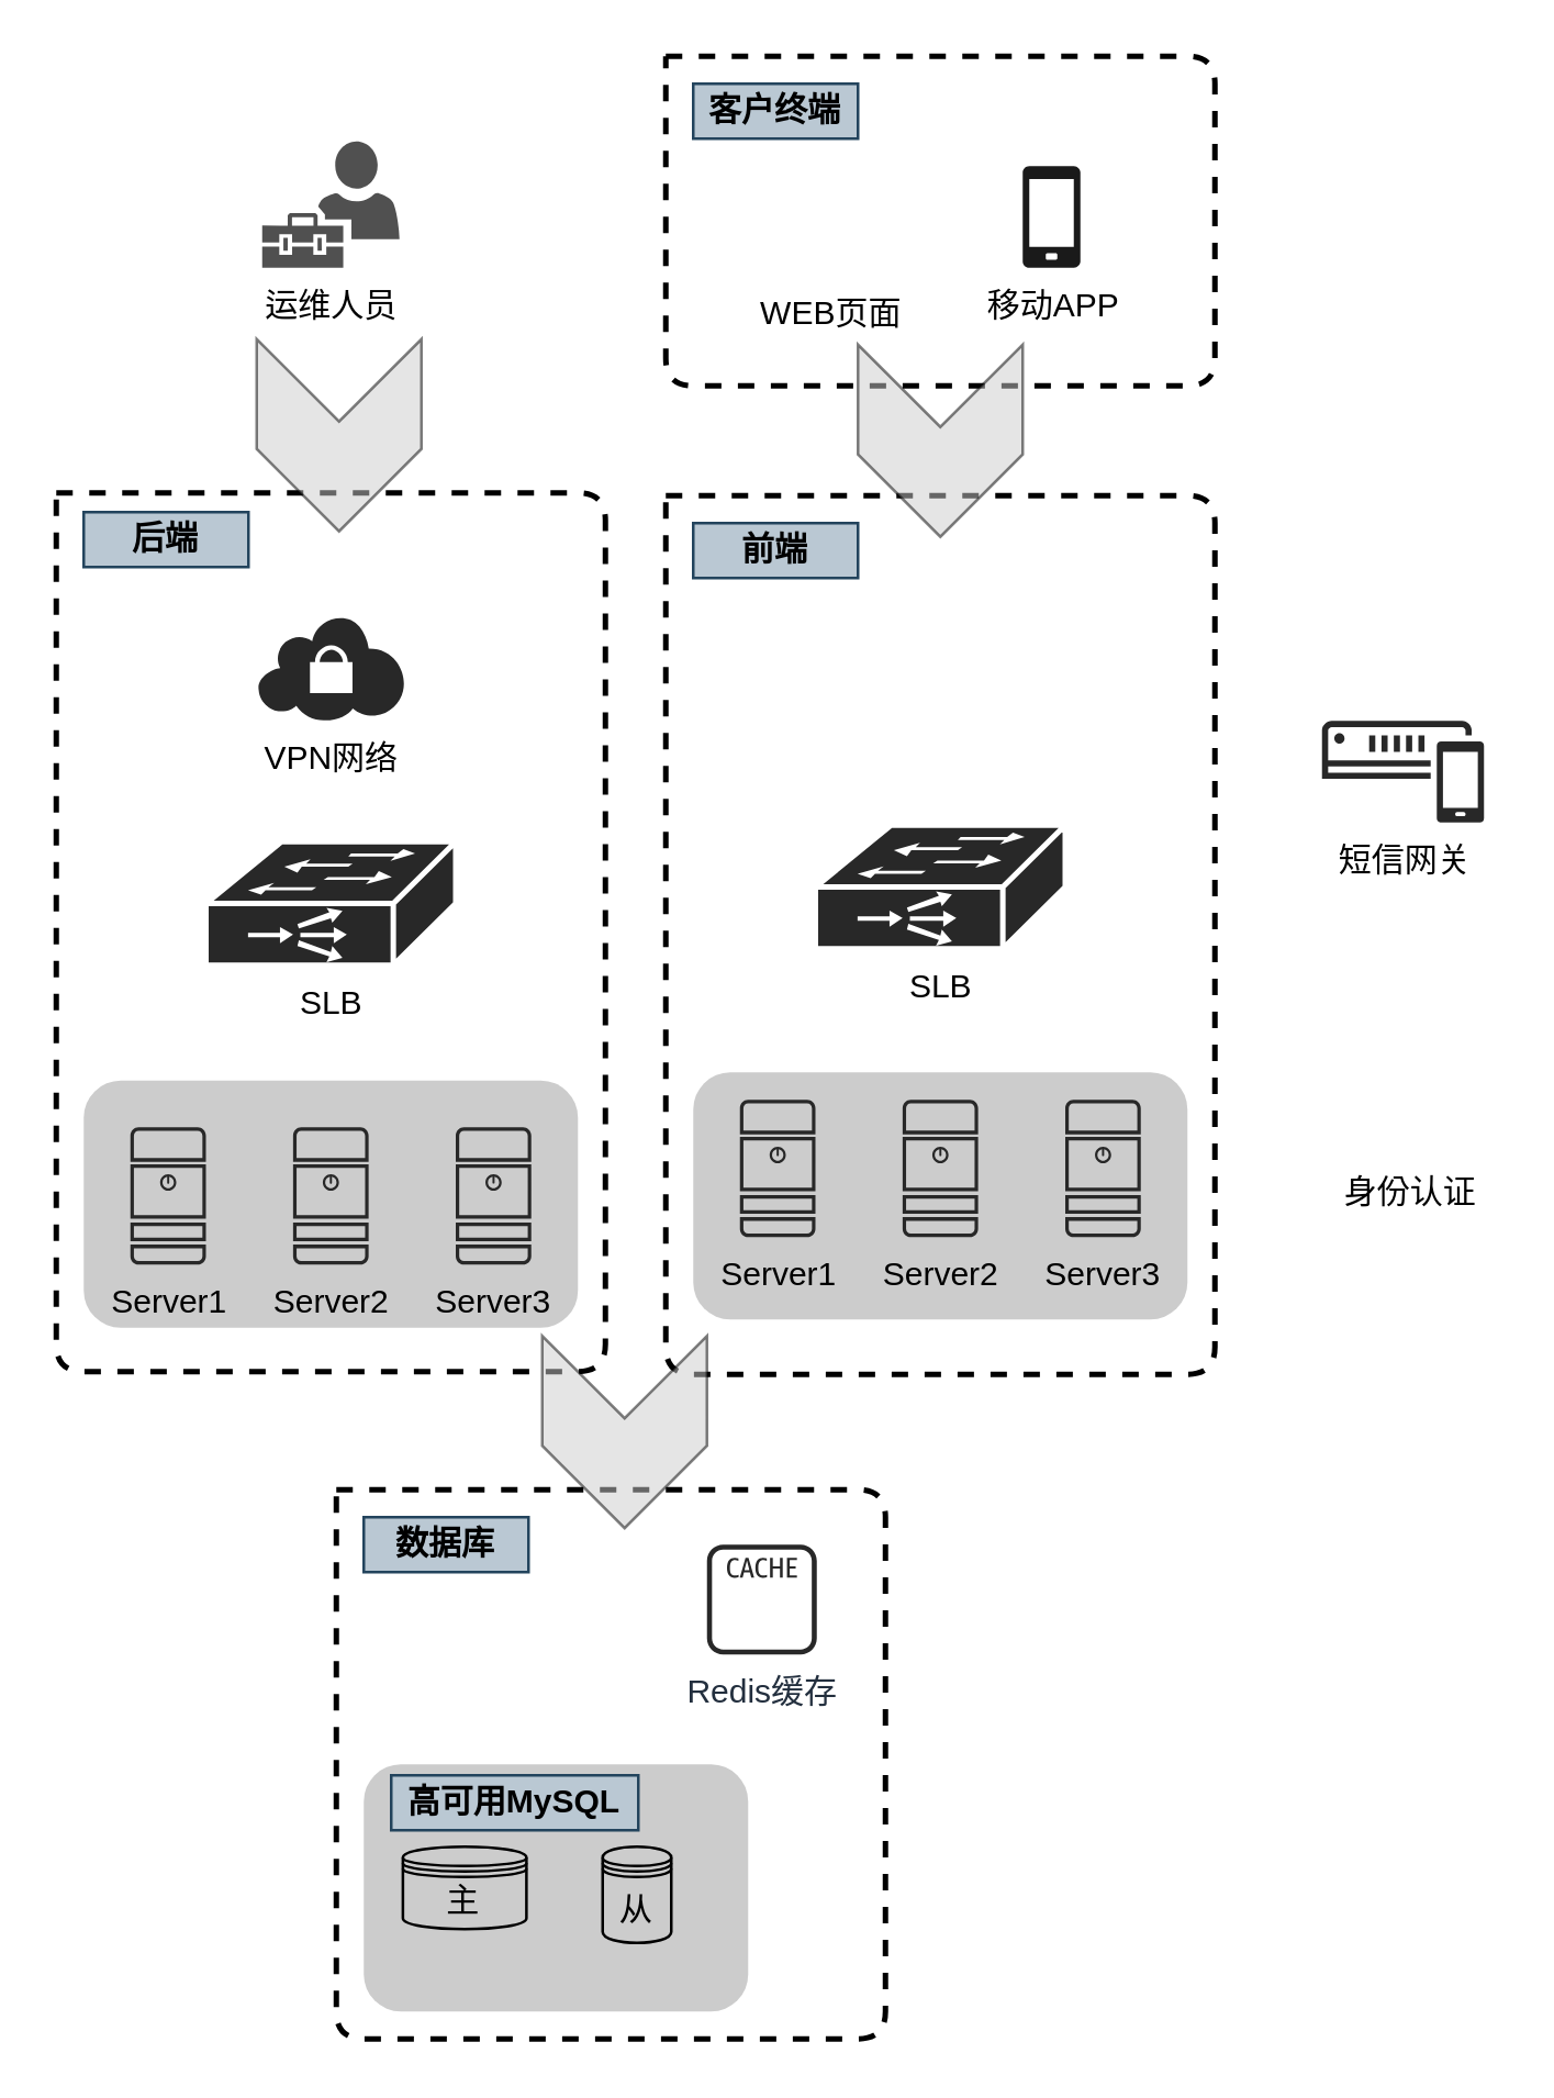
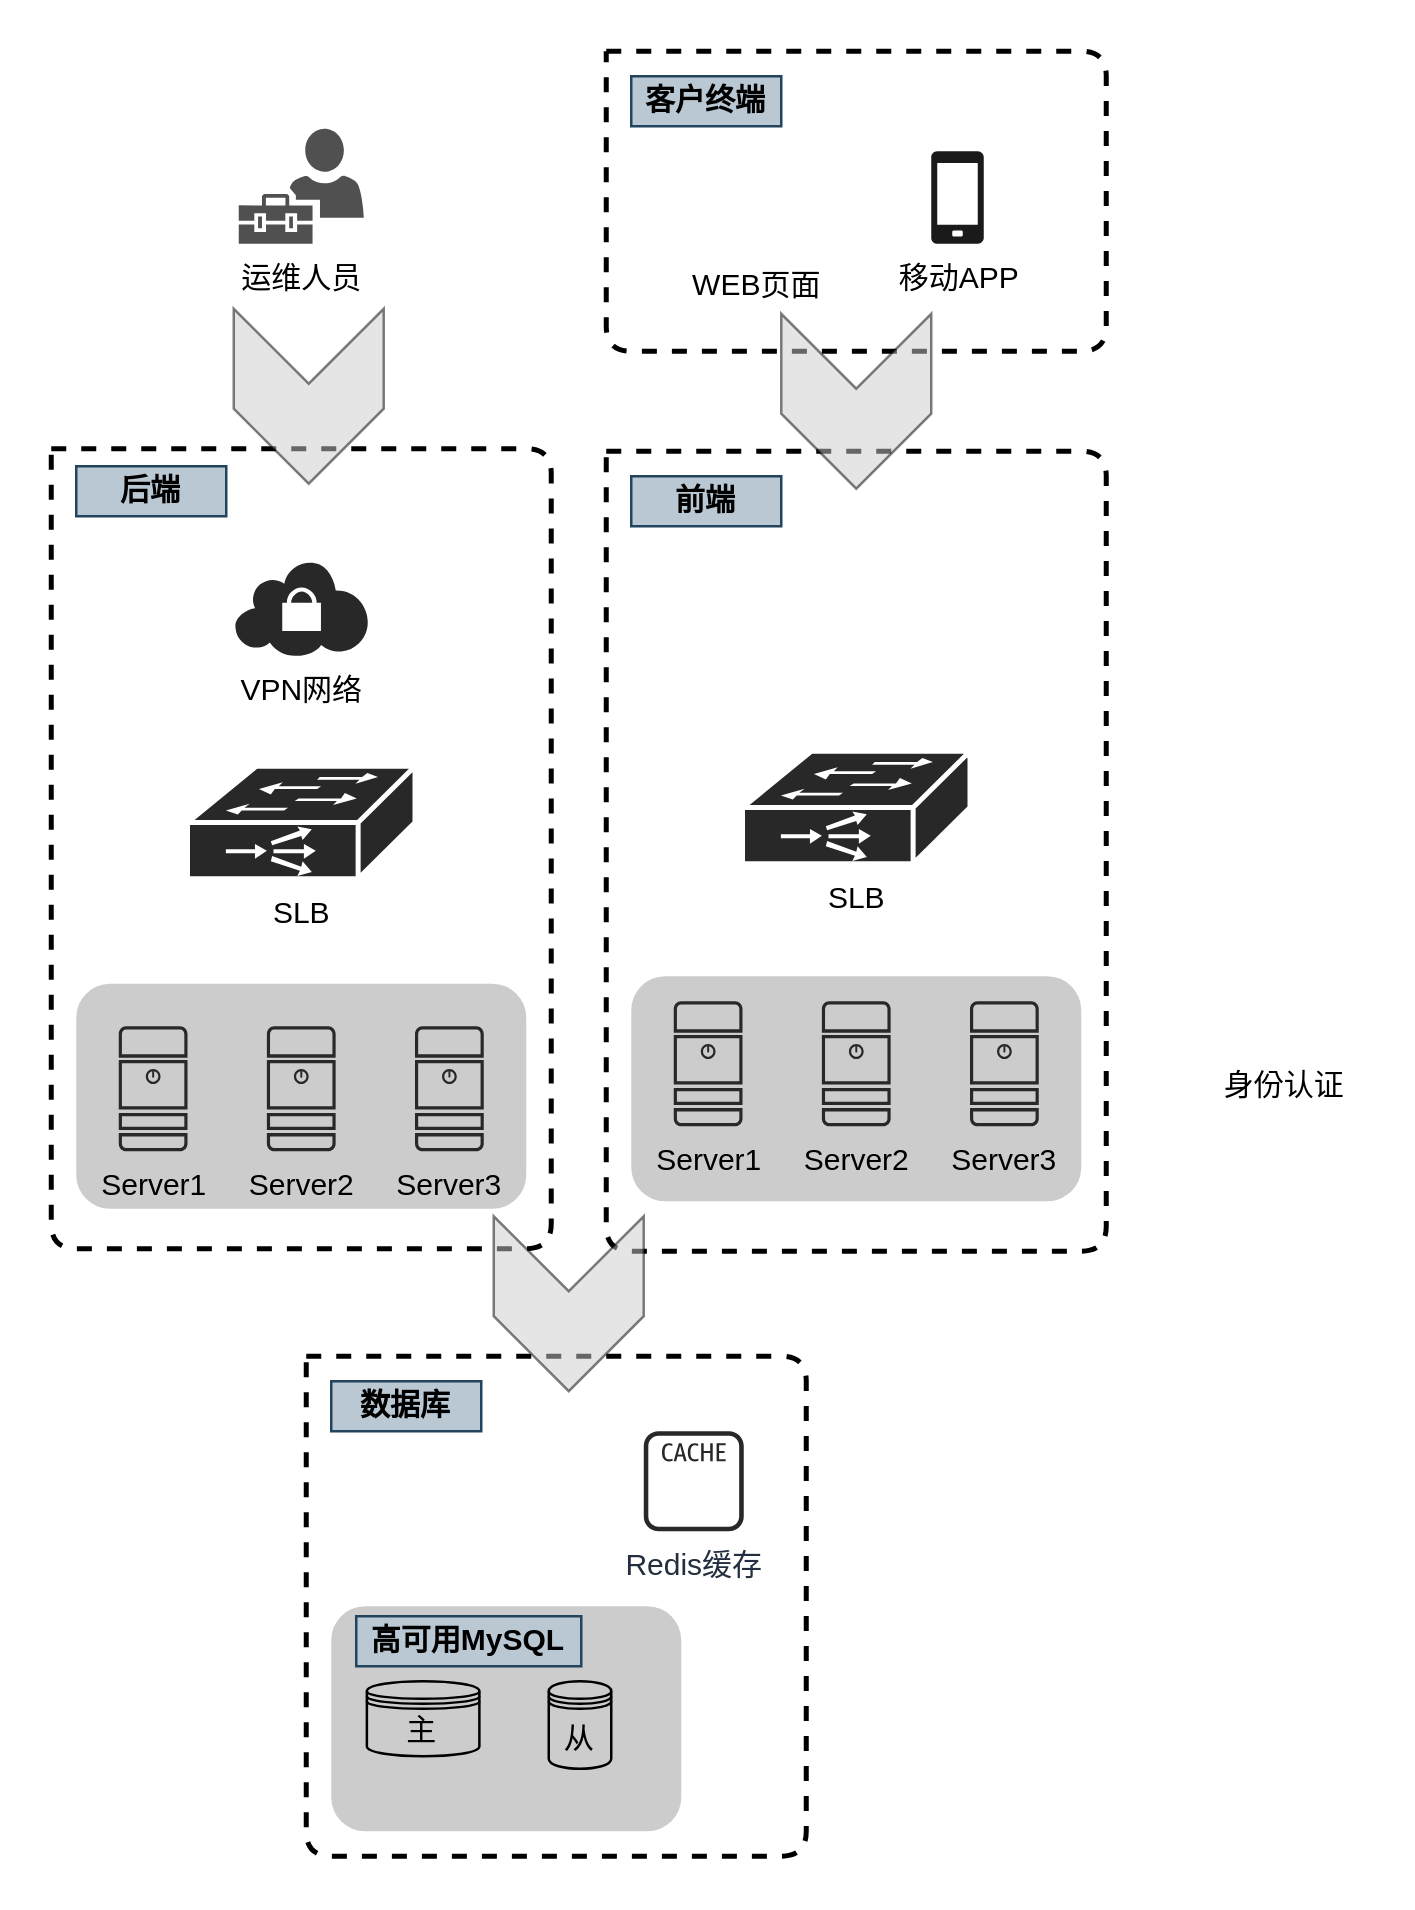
  <mxCell id="0" />
  <mxCell id="1" parent="0" />
  <mxCell id="2" value="" style="rounded=1;whiteSpace=wrap;html=1;fillColor=#CCCCCC;strokeColor=none;" vertex="1" parent="1"><mxGeometry x="252" y="390" width="180" height="90" as="geometry" /></mxCell>
  <mxCell id="3" value="" style="rounded=1;whiteSpace=wrap;html=1;strokeColor=none;fillColor=#CCCCCC;" vertex="1" parent="1"><mxGeometry x="132" y="642" width="140" height="90" as="geometry" /></mxCell>
  <mxCell id="4" value="WEB页面" style="shape=image;html=1;verticalAlign=top;verticalLabelPosition=bottom;labelBackgroundColor=#ffffff;imageAspect=0;aspect=fixed;image=https://cdn1.iconfinder.com/data/icons/amenities-outline-ii/48/_computer-128.png" vertex="1" parent="1"><mxGeometry x="282" y="60" width="40" height="40" as="geometry" /></mxCell>
  <mxCell id="5" value="移动APP" style="pointerEvents=1;shadow=0;dashed=0;html=1;strokeColor=none;labelPosition=center;verticalLabelPosition=bottom;verticalAlign=top;outlineConnect=0;align=center;shape=mxgraph.office.devices.cell_phone_generic;fillColor=#1A1A1A;" vertex="1" parent="1"><mxGeometry x="372" y="60" width="21" height="37" as="geometry" /></mxCell>
  <mxCell id="6" value="" style="endArrow=none;dashed=1;html=1;strokeWidth=2;" edge="1" parent="1"><mxGeometry width="50" height="50" relative="1" as="geometry"><mxPoint x="242" y="20" as="sourcePoint" /><mxPoint x="242" y="20" as="targetPoint" /><Array as="points"><mxPoint x="442" y="20" /><mxPoint x="442" y="140" /><mxPoint x="242" y="140" /></Array></mxGeometry></mxCell>
  <mxCell id="7" value="客户终端" style="text;html=1;strokeColor=#23445d;fillColor=#bac8d3;align=center;verticalAlign=middle;whiteSpace=wrap;rounded=0;fontStyle=1" vertex="1" parent="1"><mxGeometry x="252" y="30" width="60" height="20" as="geometry" /></mxCell>
  <mxCell id="8" value="" style="endArrow=none;dashed=1;html=1;strokeWidth=2;" edge="1" parent="1"><mxGeometry width="50" height="50" relative="1" as="geometry"><mxPoint x="242" y="180" as="sourcePoint" /><mxPoint x="242" y="180" as="targetPoint" /><Array as="points"><mxPoint x="442" y="180" /><mxPoint x="442" y="500" /><mxPoint x="242" y="500" /></Array></mxGeometry></mxCell>
  <mxCell id="9" value="" style="html=1;shadow=0;dashed=0;align=center;verticalAlign=middle;shape=mxgraph.arrows2.arrow;dy=0;dx=30;notch=30;rotation=90;fillColor=#CCCCCC;opacity=50;" vertex="1" parent="1"><mxGeometry x="307" y="130" width="70" height="60" as="geometry" /></mxCell>
  <mxCell id="10" value="SLB" style="shape=mxgraph.cisco.misc.ios_slb;html=1;dashed=0;strokeColor=#ffffff;strokeWidth=2;verticalLabelPosition=bottom;verticalAlign=top;fillColor=#282828;" vertex="1" parent="1"><mxGeometry x="296.5" y="300" width="91" height="45" as="geometry" /></mxCell>
  <mxCell id="11" value="Server1" style="points=[[0.015,0.015,0],[0.985,0.015,0],[0.985,0.985,0],[0.015,0.985,0],[0.25,0,0],[0.5,0,0],[0.75,0,0],[1,0.25,0],[1,0.5,0],[1,0.75,0],[0.75,1,0],[0.5,1,0],[0.25,1,0],[0,0.75,0],[0,0.5,0],[0,0.25,0]];verticalLabelPosition=bottom;html=1;verticalAlign=top;aspect=fixed;align=center;pointerEvents=1;shape=mxgraph.cisco19.server;strokeColor=none;fillColor=#282828;" vertex="1" parent="1"><mxGeometry x="269" y="400" width="27.5" height="50" as="geometry" /></mxCell>
  <mxCell id="12" value="Server2" style="points=[[0.015,0.015,0],[0.985,0.015,0],[0.985,0.985,0],[0.015,0.985,0],[0.25,0,0],[0.5,0,0],[0.75,0,0],[1,0.25,0],[1,0.5,0],[1,0.75,0],[0.75,1,0],[0.5,1,0],[0.25,1,0],[0,0.75,0],[0,0.5,0],[0,0.25,0]];verticalLabelPosition=bottom;html=1;verticalAlign=top;aspect=fixed;align=center;pointerEvents=1;shape=mxgraph.cisco19.server;strokeColor=none;fillColor=#282828;" vertex="1" parent="1"><mxGeometry x="328.25" y="400" width="27.5" height="50" as="geometry" /></mxCell>
  <mxCell id="13" value="Server3" style="points=[[0.015,0.015,0],[0.985,0.015,0],[0.985,0.985,0],[0.015,0.985,0],[0.25,0,0],[0.5,0,0],[0.75,0,0],[1,0.25,0],[1,0.5,0],[1,0.75,0],[0.75,1,0],[0.5,1,0],[0.25,1,0],[0,0.75,0],[0,0.5,0],[0,0.25,0]];verticalLabelPosition=bottom;html=1;verticalAlign=top;aspect=fixed;align=center;pointerEvents=1;shape=mxgraph.cisco19.server;strokeColor=none;fillColor=#282828;" vertex="1" parent="1"><mxGeometry x="387.5" y="400" width="27.5" height="50" as="geometry" /></mxCell>
  <mxCell id="14" value="前端" style="text;html=1;strokeColor=#23445d;fillColor=#bac8d3;align=center;verticalAlign=middle;whiteSpace=wrap;rounded=0;fontStyle=1" vertex="1" parent="1"><mxGeometry x="252" y="190" width="60" height="20" as="geometry" /></mxCell>
  <mxCell id="15" value="" style="endArrow=none;dashed=1;html=1;strokeWidth=2;" edge="1" parent="1"><mxGeometry width="50" height="50" relative="1" as="geometry"><mxPoint x="122" y="542" as="sourcePoint" /><mxPoint x="122" y="542" as="targetPoint" /><Array as="points"><mxPoint x="322" y="542" /><mxPoint x="322" y="742" /><mxPoint x="122" y="742" /></Array></mxGeometry></mxCell>
  <mxCell id="16" value="数据库" style="text;html=1;strokeColor=#23445d;fillColor=#bac8d3;align=center;verticalAlign=middle;whiteSpace=wrap;rounded=0;fontStyle=1" vertex="1" parent="1"><mxGeometry x="132" y="552" width="60" height="20" as="geometry" /></mxCell>
- <mxCell id="17" value="Redis缓存" style="outlineConnect=0;fontColor=#232F3E;gradientColor=none;strokeColor=none;dashed=0;verticalLabelPosition=bottom;verticalAlign=top;align=center;html=1;fontSize=12;fontStyle=0;aspect=fixed;pointerEvents=1;shape=mxgraph.aws4.cache_node;fillColor=#282828;" vertex="1" parent="1"><mxGeometry x="257" y="562" width="40" height="40" as="geometry" /></mxCell>
+ <mxCell id="17" value="Redis缓存" style="outlineConnect=0;fontColor=#232F3E;gradientColor=none;strokeColor=none;dashed=0;verticalLabelPosition=bottom;verticalAlign=top;align=center;html=1;fontSize=12;fontStyle=0;aspect=fixed;pointerEvents=1;shape=mxgraph.aws4.cache_node;fillColor=#282828;" vertex="1" parent="1"><mxGeometry x="257" y="572" width="40" height="40" as="geometry" /></mxCell>
  <mxCell id="18" value="主" style="shape=datastore;whiteSpace=wrap;html=1;fillColor=none;" vertex="1" parent="1"><mxGeometry x="146.25" y="672" width="45" height="30" as="geometry" /></mxCell>
  <mxCell id="19" value="从" style="shape=datastore;whiteSpace=wrap;html=1;fillColor=none;" vertex="1" parent="1"><mxGeometry x="219" y="672" width="25" height="35" as="geometry" /></mxCell>
  <mxCell id="20" value="高可用MySQL" style="text;html=1;strokeColor=#23445d;fillColor=#bac8d3;align=center;verticalAlign=middle;whiteSpace=wrap;rounded=0;fontStyle=1" vertex="1" parent="1"><mxGeometry x="142" y="646" width="90" height="20" as="geometry" /></mxCell>
  <mxCell id="21" value="" style="endArrow=none;dashed=1;html=1;strokeWidth=2;" edge="1" parent="1"><mxGeometry width="50" height="50" relative="1" as="geometry"><mxPoint x="20" y="179" as="sourcePoint" /><mxPoint x="20" y="179" as="targetPoint" /><Array as="points"><mxPoint x="220" y="179" /><mxPoint x="220" y="499" /><mxPoint x="20" y="499" /></Array></mxGeometry></mxCell>
  <mxCell id="22" value="后端" style="text;html=1;strokeColor=#23445d;fillColor=#bac8d3;align=center;verticalAlign=middle;whiteSpace=wrap;rounded=0;fontStyle=1" vertex="1" parent="1"><mxGeometry x="30" y="186" width="60" height="20" as="geometry" /></mxCell>
  <mxCell id="23" value="运维人员" style="pointerEvents=1;shadow=0;dashed=0;html=1;strokeColor=none;labelPosition=center;verticalLabelPosition=bottom;verticalAlign=top;align=center;fillColor=#505050;shape=mxgraph.mscae.intune.user_management" vertex="1" parent="1"><mxGeometry x="95" y="51" width="50" height="46" as="geometry" /></mxCell>
  <mxCell id="24" value="VPN网络" style="shadow=0;dashed=0;html=1;strokeColor=none;labelPosition=center;verticalLabelPosition=bottom;verticalAlign=top;align=center;outlineConnect=0;shape=mxgraph.veeam.vpn;fillColor=#282828;" vertex="1" parent="1"><mxGeometry x="93" y="224" width="54" height="38" as="geometry" /></mxCell>
  <mxCell id="25" value="SLB" style="shape=mxgraph.cisco.misc.ios_slb;html=1;dashed=0;strokeColor=#ffffff;strokeWidth=2;verticalLabelPosition=bottom;verticalAlign=top;fillColor=#282828;" vertex="1" parent="1"><mxGeometry x="74.5" y="306" width="91" height="45" as="geometry" /></mxCell>
  <mxCell id="26" value="" style="rounded=1;whiteSpace=wrap;html=1;fillColor=#CCCCCC;strokeColor=none;" vertex="1" parent="1"><mxGeometry x="30" y="393" width="180" height="90" as="geometry" /></mxCell>
  <mxCell id="27" value="Server1" style="points=[[0.015,0.015,0],[0.985,0.015,0],[0.985,0.985,0],[0.015,0.985,0],[0.25,0,0],[0.5,0,0],[0.75,0,0],[1,0.25,0],[1,0.5,0],[1,0.75,0],[0.75,1,0],[0.5,1,0],[0.25,1,0],[0,0.75,0],[0,0.5,0],[0,0.25,0]];verticalLabelPosition=bottom;html=1;verticalAlign=top;aspect=fixed;align=center;pointerEvents=1;shape=mxgraph.cisco19.server;strokeColor=none;fillColor=#282828;" vertex="1" parent="1"><mxGeometry x="47" y="410" width="27.5" height="50" as="geometry" /></mxCell>
  <mxCell id="28" value="Server2" style="points=[[0.015,0.015,0],[0.985,0.015,0],[0.985,0.985,0],[0.015,0.985,0],[0.25,0,0],[0.5,0,0],[0.75,0,0],[1,0.25,0],[1,0.5,0],[1,0.75,0],[0.75,1,0],[0.5,1,0],[0.25,1,0],[0,0.75,0],[0,0.5,0],[0,0.25,0]];verticalLabelPosition=bottom;html=1;verticalAlign=top;aspect=fixed;align=center;pointerEvents=1;shape=mxgraph.cisco19.server;strokeColor=none;fillColor=#282828;" vertex="1" parent="1"><mxGeometry x="106.25" y="410" width="27.5" height="50" as="geometry" /></mxCell>
  <mxCell id="29" value="Server3" style="points=[[0.015,0.015,0],[0.985,0.015,0],[0.985,0.985,0],[0.015,0.985,0],[0.25,0,0],[0.5,0,0],[0.75,0,0],[1,0.25,0],[1,0.5,0],[1,0.75,0],[0.75,1,0],[0.5,1,0],[0.25,1,0],[0,0.75,0],[0,0.5,0],[0,0.25,0]];verticalLabelPosition=bottom;html=1;verticalAlign=top;aspect=fixed;align=center;pointerEvents=1;shape=mxgraph.cisco19.server;strokeColor=none;fillColor=#282828;" vertex="1" parent="1"><mxGeometry x="165.5" y="410" width="27.5" height="50" as="geometry" /></mxCell>
  <mxCell id="30" value="" style="html=1;shadow=0;dashed=0;align=center;verticalAlign=middle;shape=mxgraph.arrows2.arrow;dy=0;dx=30;notch=30;rotation=90;fillColor=#CCCCCC;opacity=50;" vertex="1" parent="1"><mxGeometry x="88" y="128" width="70" height="60" as="geometry" /></mxCell>
  <mxCell id="31" value="" style="html=1;shadow=0;dashed=0;align=center;verticalAlign=middle;shape=mxgraph.arrows2.arrow;dy=0;dx=30;notch=30;rotation=90;fillColor=#CCCCCC;opacity=50;" vertex="1" parent="1"><mxGeometry x="192" y="491" width="70" height="60" as="geometry" /></mxCell>
- <mxCell id="32" value="短信网关" style="pointerEvents=1;shadow=0;dashed=0;html=1;strokeColor=none;labelPosition=center;verticalLabelPosition=bottom;verticalAlign=top;outlineConnect=0;align=center;shape=mxgraph.office.communications.sms_gateway;fillColor=#282828;" vertex="1" parent="1"><mxGeometry x="481" y="262" width="59" height="37" as="geometry" /></mxCell>
  <mxCell id="33" value="身份认证" style="shape=image;html=1;verticalAlign=top;verticalLabelPosition=bottom;labelBackgroundColor=#ffffff;imageAspect=0;aspect=fixed;image=https://cdn2.iconfinder.com/data/icons/essential-web-4/50/contact-person-id-identity-badge-128.png;fillColor=#282828;" vertex="1" parent="1"><mxGeometry x="481" y="357" width="63" height="63" as="geometry" /></mxCell>
